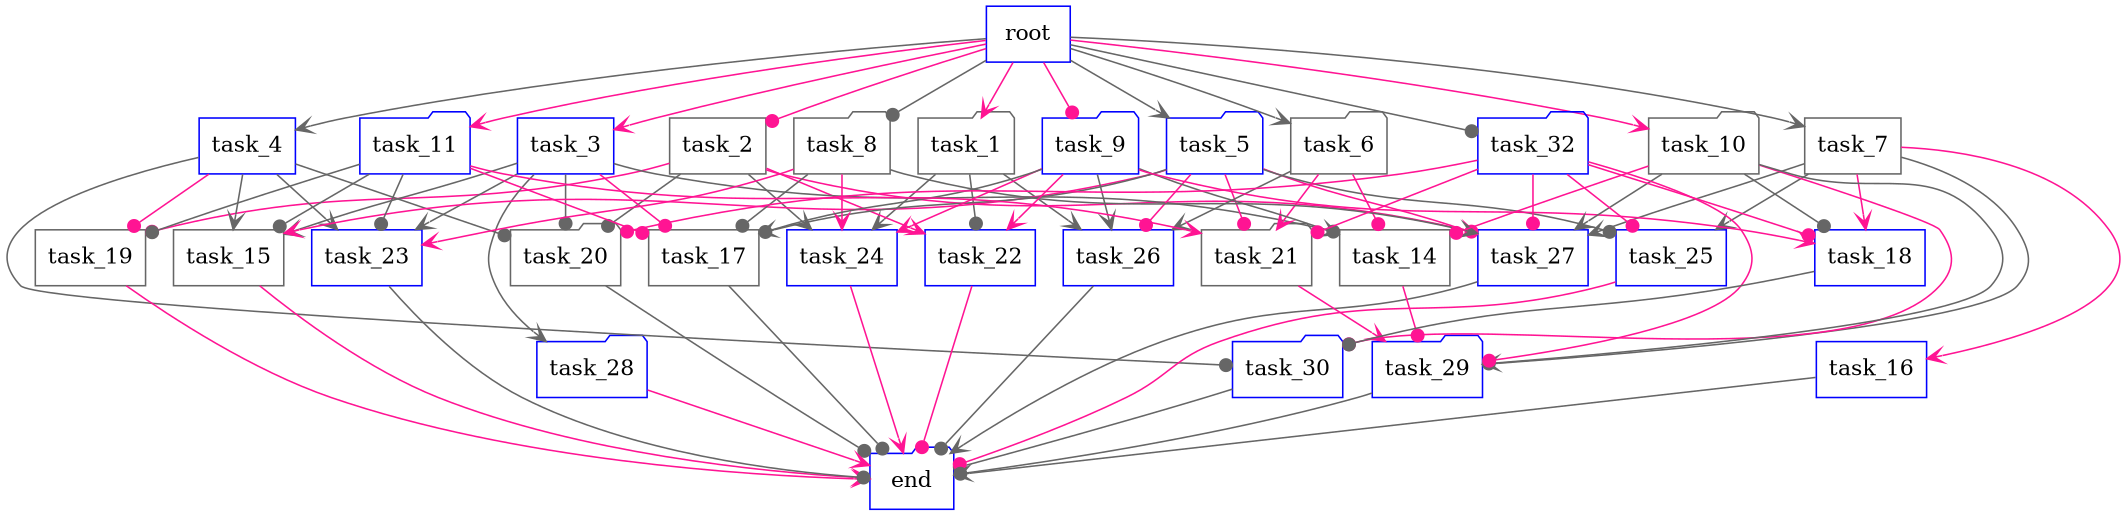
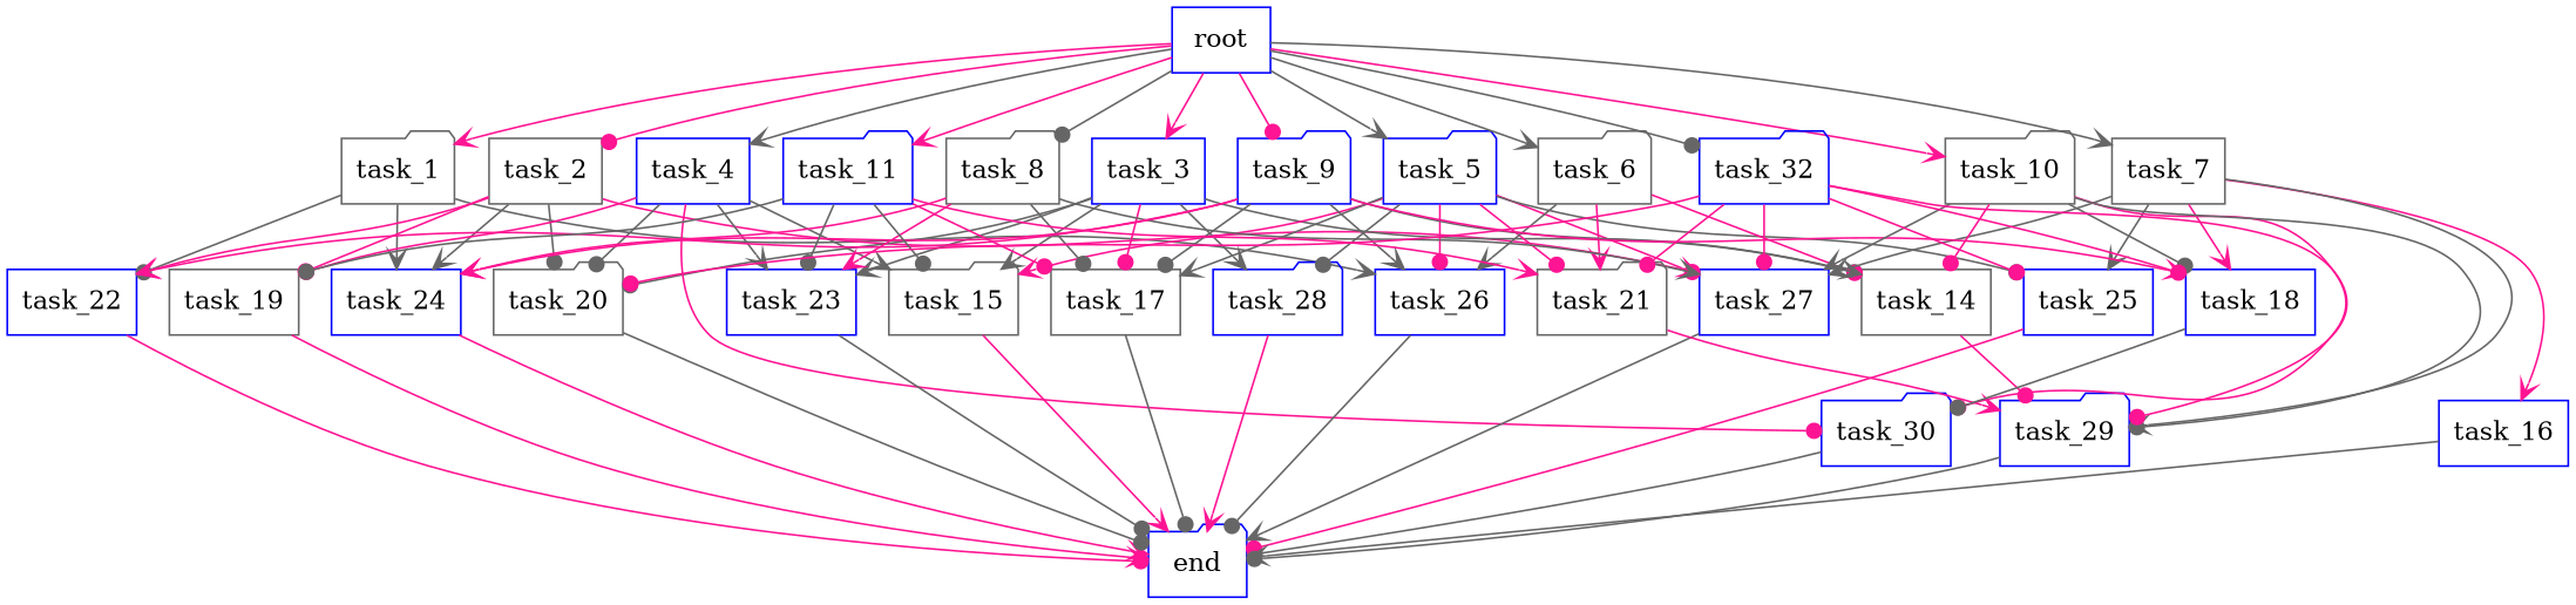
  digraph {
    node [color=blue shape=box]
    edge [arrowhead=dot color=gray40]
    task_1 [color=gray40 shape=folder]
    root
    task_2 [color=gray40]
    task_3
    task_4
    task_5 [shape=folder]
    task_6 [color=gray40 shape=folder]
    task_7 [color=gray40]
    task_8 [color=gray40 shape=folder]
    task_9 [shape=folder]
    task_10 [color=gray40 shape=folder]
    task_11 [shape=folder]
    n13 [label=task_32 shape=folder]
    task_22
    task_24
    task_26
    task_19 [color=gray40]
    task_20 [color=gray40 shape=folder]
    task_27
    task_14 [color=gray40]
-   task_15 [color=gray40]
+   task_15 [color=gray40 shape=folder]
    task_17 [color=gray40]
    task_23
    task_28 [shape=folder]
    task_30 [shape=folder]
    task_21 [color=gray40 shape=folder]
    task_25
    task_16
    task_18
    task_29 [shape=folder]
    end [shape=folder]
    task_1 -> task_22
    task_1 -> task_24 [arrowhead=vee]
    task_1 -> task_26 [arrowhead=vee]
    root -> task_1 [arrowhead=vee color=deeppink]
    root -> task_2 [color=deeppink]
    root -> task_3 [arrowhead=vee color=deeppink]
    root -> task_4 [arrowhead=vee]
    root -> task_5 [arrowhead=vee]
    root -> task_6 [arrowhead=vee]
    root -> task_7 [arrowhead=vee]
    root -> task_8
    root -> task_9 [color=deeppink]
    root -> task_10 [arrowhead=vee color=deeppink]
    root -> task_11 [arrowhead=vee color=deeppink]
    root -> n13
    task_2 -> task_22 [arrowhead=vee color=deeppink]
    task_2 -> task_24 [arrowhead=vee]
    task_2 -> task_19 [color=deeppink]
    task_2 -> task_20
    task_2 -> task_27 [color=deeppink]
    task_3 -> task_20
    task_3 -> task_14
    task_3 -> task_15 [arrowhead=vee]
    task_3 -> task_17 [color=deeppink]
    task_3 -> task_23 [arrowhead=vee]
    task_3 -> task_28 [arrowhead=vee]
    task_4 -> task_19 [color=deeppink]
    task_4 -> task_20
    task_4 -> task_15 [arrowhead=vee]
    task_4 -> task_23 [arrowhead=vee]
-   task_4 -> task_30
+   task_4 -> task_30 [color=deeppink]
    task_5 -> task_26 [color=deeppink]
    task_5 -> task_27 [arrowhead=vee color=deeppink]
    task_5 -> task_15 [arrowhead=vee color=deeppink]
    task_5 -> task_17 [arrowhead=vee]
+   task_5 -> task_28
    task_5 -> task_21 [color=deeppink]
    task_5 -> task_25
    task_6 -> task_26 [arrowhead=vee]
    task_6 -> task_14 [color=deeppink]
    task_6 -> task_21 [arrowhead=vee color=deeppink]
    task_7 -> task_27 [arrowhead=vee]
    task_7 -> task_25 [arrowhead=vee]
    task_7 -> task_16 [arrowhead=vee color=deeppink]
    task_7 -> task_18 [arrowhead=vee color=deeppink]
    task_7 -> task_29 [arrowhead=vee]
    task_8 -> task_24 [arrowhead=vee color=deeppink]
    task_8 -> task_27 [arrowhead=vee]
    task_8 -> task_17
    task_8 -> task_23 [arrowhead=vee color=deeppink]
    task_9 -> task_22 [arrowhead=vee color=deeppink]
    task_9 -> task_24 [arrowhead=vee color=deeppink]
    task_9 -> task_26 [arrowhead=vee]
    task_9 -> task_14 [arrowhead=vee]
    task_9 -> task_17
    task_9 -> task_18 [arrowhead=vee color=deeppink]
    task_10 -> task_27 [arrowhead=vee]
    task_10 -> task_14 [color=deeppink]
    task_10 -> task_30 [color=deeppink]
    task_10 -> task_18
    task_10 -> task_29
    task_11 -> task_19
    task_11 -> task_15
    task_11 -> task_17 [color=deeppink]
    task_11 -> task_23
    task_11 -> task_21 [arrowhead=vee color=deeppink]
    n13 -> task_20 [color=deeppink]
    n13 -> task_27 [color=deeppink]
    n13 -> task_21 [color=deeppink]
    n13 -> task_25 [color=deeppink]
    n13 -> task_18 [color=deeppink]
    n13 -> task_29 [color=deeppink]
    task_22 -> end [color=deeppink]
    task_24 -> end [arrowhead=vee color=deeppink]
    task_26 -> end
    task_19 -> end [arrowhead=vee color=deeppink]
    task_20 -> end
    task_27 -> end [arrowhead=vee]
    task_14 -> task_29 [color=deeppink]
    task_15 -> end [arrowhead=vee color=deeppink]
    task_17 -> end
    task_23 -> end
    task_28 -> end [arrowhead=vee color=deeppink]
    task_30 -> end
    task_21 -> task_29 [arrowhead=vee color=deeppink]
    task_25 -> end [color=deeppink]
    task_16 -> end [arrowhead=vee]
    task_18 -> task_30
    task_29 -> end
  }
